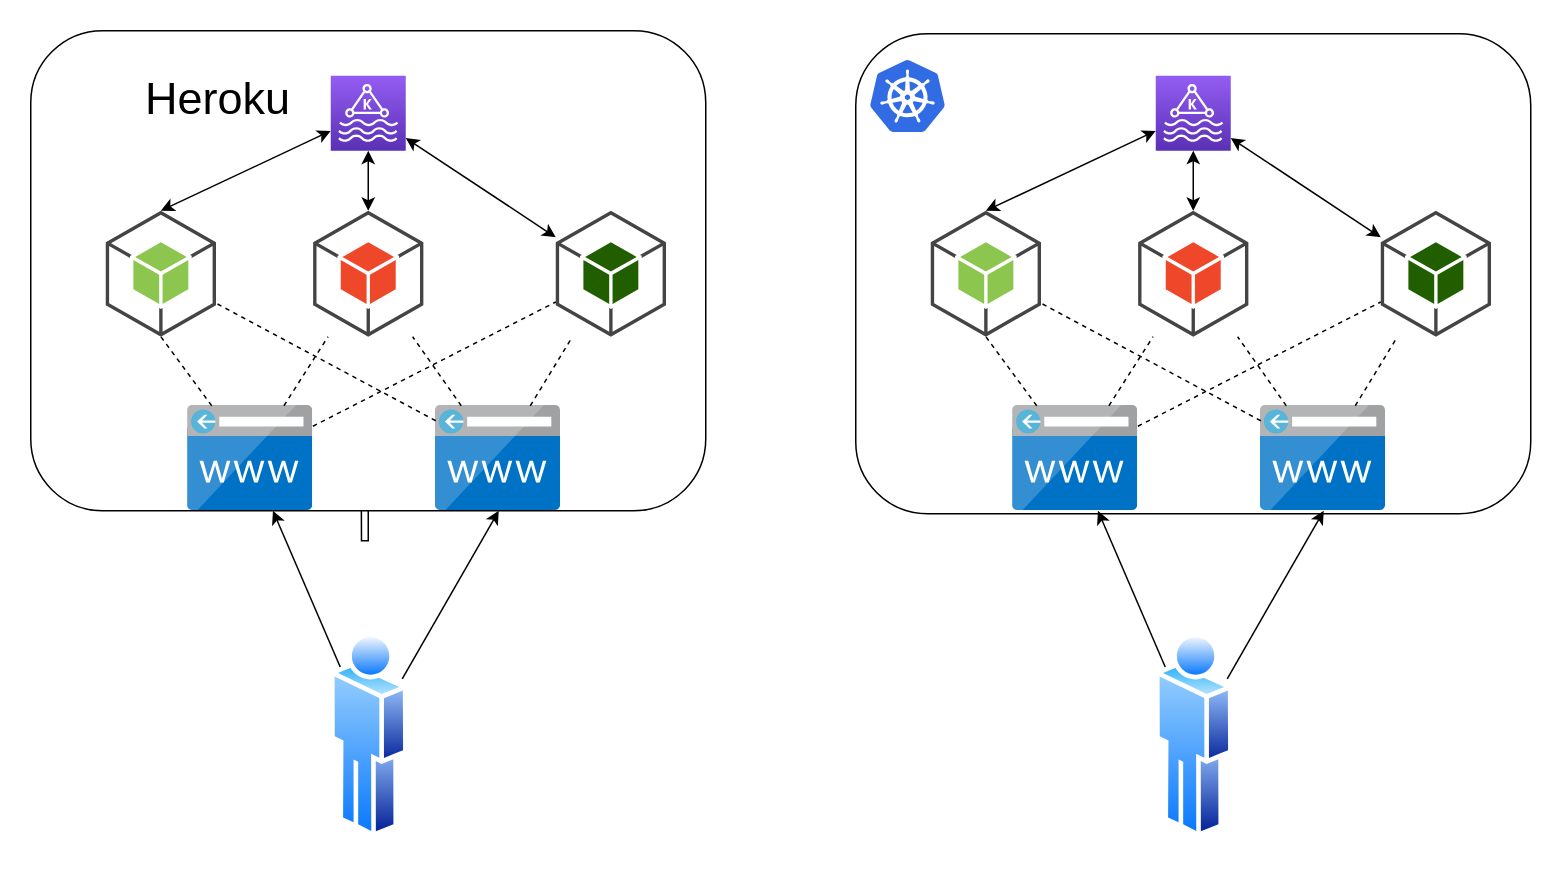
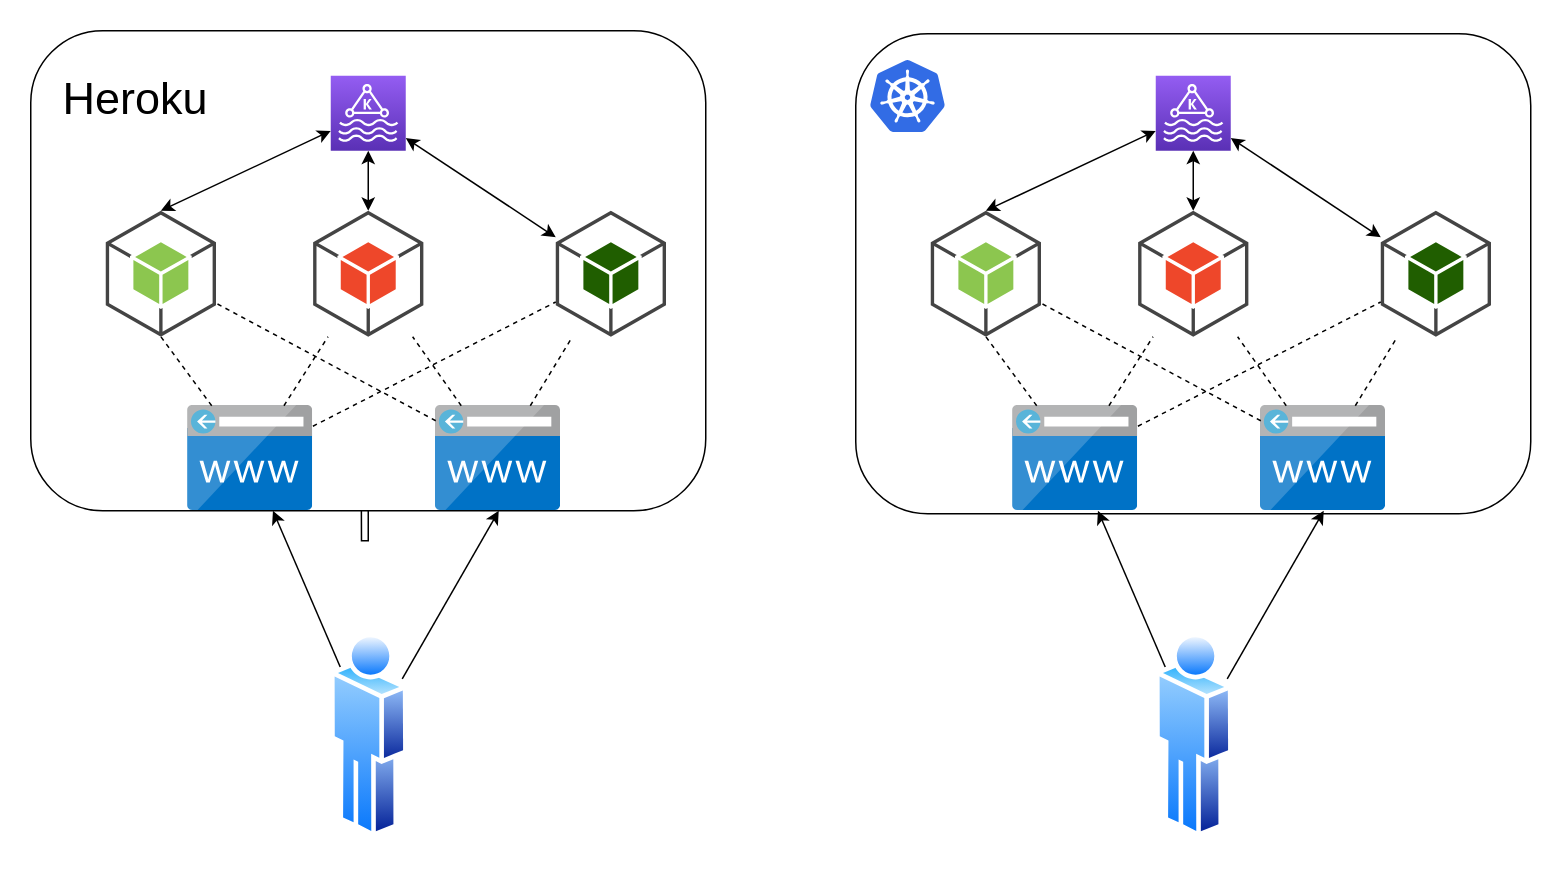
  <mxCell id="0" />
  <mxCell id="1" parent="0" />
  <mxCell id="2" style="edgeStyle=orthogonalEdgeStyle;rounded=0;orthogonalLoop=1;jettySize=auto;html=1;exitX=0.5;exitY=1;exitDx=0;exitDy=0;" edge="1" parent="1" source="3"><mxGeometry relative="1" as="geometry"><mxPoint x="240" y="240" as="targetPoint" /></mxGeometry></mxCell>
  <mxCell id="3" value="" style="rounded=1;whiteSpace=wrap;html=1;" vertex="1" parent="1"><mxGeometry x="20" y="20" width="450" height="320" as="geometry" /></mxCell>
  <mxCell id="4" value="" style="outlineConnect=0;fontColor=#232F3E;gradientColor=#945DF2;gradientDirection=north;fillColor=#5A30B5;strokeColor=#ffffff;dashed=0;verticalLabelPosition=bottom;verticalAlign=top;align=center;html=1;fontSize=12;fontStyle=0;aspect=fixed;shape=mxgraph.aws4.resourceIcon;resIcon=mxgraph.aws4.managed_streaming_for_kafka;" vertex="1" parent="1"><mxGeometry x="220" y="50" width="50" height="50" as="geometry" /></mxCell>
  <mxCell id="5" value="" style="outlineConnect=0;dashed=0;verticalLabelPosition=bottom;verticalAlign=top;align=center;html=1;shape=mxgraph.aws3.android;fillColor=#205E00;gradientColor=none;" vertex="1" parent="1"><mxGeometry x="370" y="140" width="73.5" height="84" as="geometry" /></mxCell>
  <mxCell id="6" value="" style="outlineConnect=0;dashed=0;verticalLabelPosition=bottom;verticalAlign=top;align=center;html=1;shape=mxgraph.aws3.android;fillColor=#EE472A;gradientColor=none;" vertex="1" parent="1"><mxGeometry x="208.25" y="140" width="73.5" height="84" as="geometry" /></mxCell>
  <mxCell id="7" value="" style="outlineConnect=0;dashed=0;verticalLabelPosition=bottom;verticalAlign=top;align=center;html=1;shape=mxgraph.aws3.android;fillColor=#8CC64F;gradientColor=none;" vertex="1" parent="1"><mxGeometry x="70" y="140" width="73.5" height="84" as="geometry" /></mxCell>
  <mxCell id="8" value="" style="endArrow=classic;startArrow=classic;html=1;exitX=0.5;exitY=0;exitDx=0;exitDy=0;exitPerimeter=0;" edge="1" parent="1" source="7" target="4"><mxGeometry width="50" height="50" relative="1" as="geometry"><mxPoint x="140" y="190" as="sourcePoint" /><mxPoint x="190" y="140" as="targetPoint" /></mxGeometry></mxCell>
  <mxCell id="9" value="" style="endArrow=classic;startArrow=classic;html=1;" edge="1" parent="1" source="6" target="4"><mxGeometry width="50" height="50" relative="1" as="geometry"><mxPoint x="140" y="190" as="sourcePoint" /><mxPoint x="190" y="140" as="targetPoint" /></mxGeometry></mxCell>
  <mxCell id="10" value="" style="endArrow=classic;startArrow=classic;html=1;" edge="1" parent="1" source="5" target="4"><mxGeometry width="50" height="50" relative="1" as="geometry"><mxPoint x="140" y="190" as="sourcePoint" /><mxPoint x="190" y="140" as="targetPoint" /></mxGeometry></mxCell>
  <mxCell id="11" value="" style="aspect=fixed;html=1;points=[];align=center;image;fontSize=12;image=img/lib/mscae/CustomDomain.svg;" vertex="1" parent="1"><mxGeometry x="124.76" y="270" width="83.34" height="70" as="geometry" /></mxCell>
  <mxCell id="12" value="" style="aspect=fixed;html=1;points=[];align=center;image;fontSize=12;image=img/lib/mscae/CustomDomain.svg;" vertex="1" parent="1"><mxGeometry x="290" y="270" width="83.34" height="70" as="geometry" /></mxCell>
  <mxCell id="13" value="" style="endArrow=none;dashed=1;html=1;" edge="1" parent="1" source="12" target="5"><mxGeometry width="50" height="50" relative="1" as="geometry"><mxPoint x="290" y="280" as="sourcePoint" /><mxPoint x="340" y="230" as="targetPoint" /></mxGeometry></mxCell>
  <mxCell id="14" value="" style="endArrow=none;dashed=1;html=1;" edge="1" parent="1" source="12" target="6"><mxGeometry width="50" height="50" relative="1" as="geometry"><mxPoint x="290" y="280" as="sourcePoint" /><mxPoint x="340" y="230" as="targetPoint" /></mxGeometry></mxCell>
  <mxCell id="15" value="" style="endArrow=none;dashed=1;html=1;" edge="1" parent="1" target="7"><mxGeometry width="50" height="50" relative="1" as="geometry"><mxPoint x="290" y="280" as="sourcePoint" /><mxPoint x="340" y="230" as="targetPoint" /></mxGeometry></mxCell>
  <mxCell id="16" value="" style="endArrow=none;dashed=1;html=1;" edge="1" parent="1" source="11" target="5"><mxGeometry width="50" height="50" relative="1" as="geometry"><mxPoint x="290" y="280" as="sourcePoint" /><mxPoint x="340" y="230" as="targetPoint" /></mxGeometry></mxCell>
  <mxCell id="17" value="" style="endArrow=none;dashed=1;html=1;" edge="1" parent="1" source="11" target="6"><mxGeometry width="50" height="50" relative="1" as="geometry"><mxPoint x="290" y="280" as="sourcePoint" /><mxPoint x="340" y="230" as="targetPoint" /></mxGeometry></mxCell>
  <mxCell id="18" value="" style="endArrow=none;dashed=1;html=1;entryX=0.5;entryY=1;entryDx=0;entryDy=0;entryPerimeter=0;" edge="1" parent="1" source="11" target="7"><mxGeometry width="50" height="50" relative="1" as="geometry"><mxPoint x="290" y="280" as="sourcePoint" /><mxPoint x="340" y="230" as="targetPoint" /></mxGeometry></mxCell>
  <mxCell id="19" value="" style="aspect=fixed;perimeter=ellipsePerimeter;html=1;align=center;shadow=0;dashed=0;spacingTop=3;image;image=img/lib/active_directory/user.svg;" vertex="1" parent="1"><mxGeometry x="220" y="420" width="51.8" height="140" as="geometry" /></mxCell>
  <mxCell id="20" value="" style="endArrow=classic;html=1;" edge="1" parent="1" source="19" target="11"><mxGeometry width="50" height="50" relative="1" as="geometry"><mxPoint x="170" y="420" as="sourcePoint" /><mxPoint x="220" y="370" as="targetPoint" /></mxGeometry></mxCell>
  <mxCell id="21" value="" style="endArrow=classic;html=1;" edge="1" parent="1" source="19"><mxGeometry width="50" height="50" relative="1" as="geometry"><mxPoint x="290" y="320" as="sourcePoint" /><mxPoint x="332" y="340" as="targetPoint" /></mxGeometry></mxCell>
  <mxCell id="22" value="" style="rounded=1;whiteSpace=wrap;html=1;" vertex="1" parent="1"><mxGeometry x="570" y="22" width="450" height="320" as="geometry" /></mxCell>
  <mxCell id="23" value="" style="aspect=fixed;html=1;points=[];align=center;image;fontSize=12;image=img/lib/mscae/Kubernetes.svg;" vertex="1" parent="1"><mxGeometry x="580" y="40" width="50" height="48" as="geometry" /></mxCell>
  <mxCell id="24" value="" style="outlineConnect=0;fontColor=#232F3E;gradientColor=#945DF2;gradientDirection=north;fillColor=#5A30B5;strokeColor=#ffffff;dashed=0;verticalLabelPosition=bottom;verticalAlign=top;align=center;html=1;fontSize=12;fontStyle=0;aspect=fixed;shape=mxgraph.aws4.resourceIcon;resIcon=mxgraph.aws4.managed_streaming_for_kafka;" vertex="1" parent="1"><mxGeometry x="770" y="50" width="50" height="50" as="geometry" /></mxCell>
  <mxCell id="25" value="" style="outlineConnect=0;dashed=0;verticalLabelPosition=bottom;verticalAlign=top;align=center;html=1;shape=mxgraph.aws3.android;fillColor=#205E00;gradientColor=none;" vertex="1" parent="1"><mxGeometry x="920" y="140" width="73.5" height="84" as="geometry" /></mxCell>
  <mxCell id="26" value="" style="outlineConnect=0;dashed=0;verticalLabelPosition=bottom;verticalAlign=top;align=center;html=1;shape=mxgraph.aws3.android;fillColor=#EE472A;gradientColor=none;" vertex="1" parent="1"><mxGeometry x="758.25" y="140" width="73.5" height="84" as="geometry" /></mxCell>
  <mxCell id="27" value="" style="outlineConnect=0;dashed=0;verticalLabelPosition=bottom;verticalAlign=top;align=center;html=1;shape=mxgraph.aws3.android;fillColor=#8CC64F;gradientColor=none;" vertex="1" parent="1"><mxGeometry x="620" y="140" width="73.5" height="84" as="geometry" /></mxCell>
  <mxCell id="28" value="" style="endArrow=classic;startArrow=classic;html=1;exitX=0.5;exitY=0;exitDx=0;exitDy=0;exitPerimeter=0;" edge="1" parent="1" source="27" target="24"><mxGeometry width="50" height="50" relative="1" as="geometry"><mxPoint x="690" y="190" as="sourcePoint" /><mxPoint x="740" y="140" as="targetPoint" /></mxGeometry></mxCell>
  <mxCell id="29" value="" style="endArrow=classic;startArrow=classic;html=1;" edge="1" parent="1" source="26" target="24"><mxGeometry width="50" height="50" relative="1" as="geometry"><mxPoint x="690" y="190" as="sourcePoint" /><mxPoint x="740" y="140" as="targetPoint" /></mxGeometry></mxCell>
  <mxCell id="30" value="" style="endArrow=classic;startArrow=classic;html=1;" edge="1" parent="1" source="25" target="24"><mxGeometry width="50" height="50" relative="1" as="geometry"><mxPoint x="690" y="190" as="sourcePoint" /><mxPoint x="740" y="140" as="targetPoint" /></mxGeometry></mxCell>
  <mxCell id="31" value="" style="aspect=fixed;html=1;points=[];align=center;image;fontSize=12;image=img/lib/mscae/CustomDomain.svg;" vertex="1" parent="1"><mxGeometry x="674.76" y="270" width="83.34" height="70" as="geometry" /></mxCell>
  <mxCell id="32" value="" style="aspect=fixed;html=1;points=[];align=center;image;fontSize=12;image=img/lib/mscae/CustomDomain.svg;" vertex="1" parent="1"><mxGeometry x="840" y="270" width="83.34" height="70" as="geometry" /></mxCell>
  <mxCell id="33" value="" style="endArrow=none;dashed=1;html=1;" edge="1" parent="1" source="32" target="25"><mxGeometry width="50" height="50" relative="1" as="geometry"><mxPoint x="840" y="280" as="sourcePoint" /><mxPoint x="890" y="230" as="targetPoint" /></mxGeometry></mxCell>
  <mxCell id="34" value="" style="endArrow=none;dashed=1;html=1;" edge="1" parent="1" source="32" target="26"><mxGeometry width="50" height="50" relative="1" as="geometry"><mxPoint x="840" y="280" as="sourcePoint" /><mxPoint x="890" y="230" as="targetPoint" /></mxGeometry></mxCell>
  <mxCell id="35" value="" style="endArrow=none;dashed=1;html=1;" edge="1" parent="1" target="27"><mxGeometry width="50" height="50" relative="1" as="geometry"><mxPoint x="840" y="280" as="sourcePoint" /><mxPoint x="890" y="230" as="targetPoint" /></mxGeometry></mxCell>
  <mxCell id="36" value="" style="endArrow=none;dashed=1;html=1;" edge="1" parent="1" source="31" target="25"><mxGeometry width="50" height="50" relative="1" as="geometry"><mxPoint x="840" y="280" as="sourcePoint" /><mxPoint x="890" y="230" as="targetPoint" /></mxGeometry></mxCell>
  <mxCell id="37" value="" style="endArrow=none;dashed=1;html=1;" edge="1" parent="1" source="31" target="26"><mxGeometry width="50" height="50" relative="1" as="geometry"><mxPoint x="840" y="280" as="sourcePoint" /><mxPoint x="890" y="230" as="targetPoint" /></mxGeometry></mxCell>
  <mxCell id="38" value="" style="endArrow=none;dashed=1;html=1;entryX=0.5;entryY=1;entryDx=0;entryDy=0;entryPerimeter=0;" edge="1" parent="1" source="31" target="27"><mxGeometry width="50" height="50" relative="1" as="geometry"><mxPoint x="840" y="280" as="sourcePoint" /><mxPoint x="890" y="230" as="targetPoint" /></mxGeometry></mxCell>
  <mxCell id="39" value="" style="aspect=fixed;perimeter=ellipsePerimeter;html=1;align=center;shadow=0;dashed=0;spacingTop=3;image;image=img/lib/active_directory/user.svg;" vertex="1" parent="1"><mxGeometry x="770" y="420" width="51.8" height="140" as="geometry" /></mxCell>
  <mxCell id="40" value="" style="endArrow=classic;html=1;" edge="1" parent="1" source="39" target="31"><mxGeometry width="50" height="50" relative="1" as="geometry"><mxPoint x="720" y="420" as="sourcePoint" /><mxPoint x="770" y="370" as="targetPoint" /></mxGeometry></mxCell>
  <mxCell id="41" value="" style="endArrow=classic;html=1;" edge="1" parent="1" source="39"><mxGeometry width="50" height="50" relative="1" as="geometry"><mxPoint x="840" y="320" as="sourcePoint" /><mxPoint x="882" y="340" as="targetPoint" /></mxGeometry></mxCell>
- <mxCell id="42" value="&lt;font style=&quot;font-size: 30px&quot;&gt;Heroku&lt;/font&gt;" style="text;html=1;strokeColor=none;fillColor=none;align=center;verticalAlign=middle;whiteSpace=wrap;rounded=0;" vertex="1" parent="1"><mxGeometry x="95" y="40" width="100" height="50" as="geometry" /></mxCell>
+ <mxCell id="42" value="&lt;font style=&quot;font-size: 30px&quot;&gt;Heroku&lt;/font&gt;" style="text;html=1;strokeColor=none;fillColor=none;align=center;verticalAlign=middle;whiteSpace=wrap;rounded=0;" vertex="1" parent="1"><mxGeometry x="40" y="40" width="100" height="50" as="geometry" /></mxCell>
